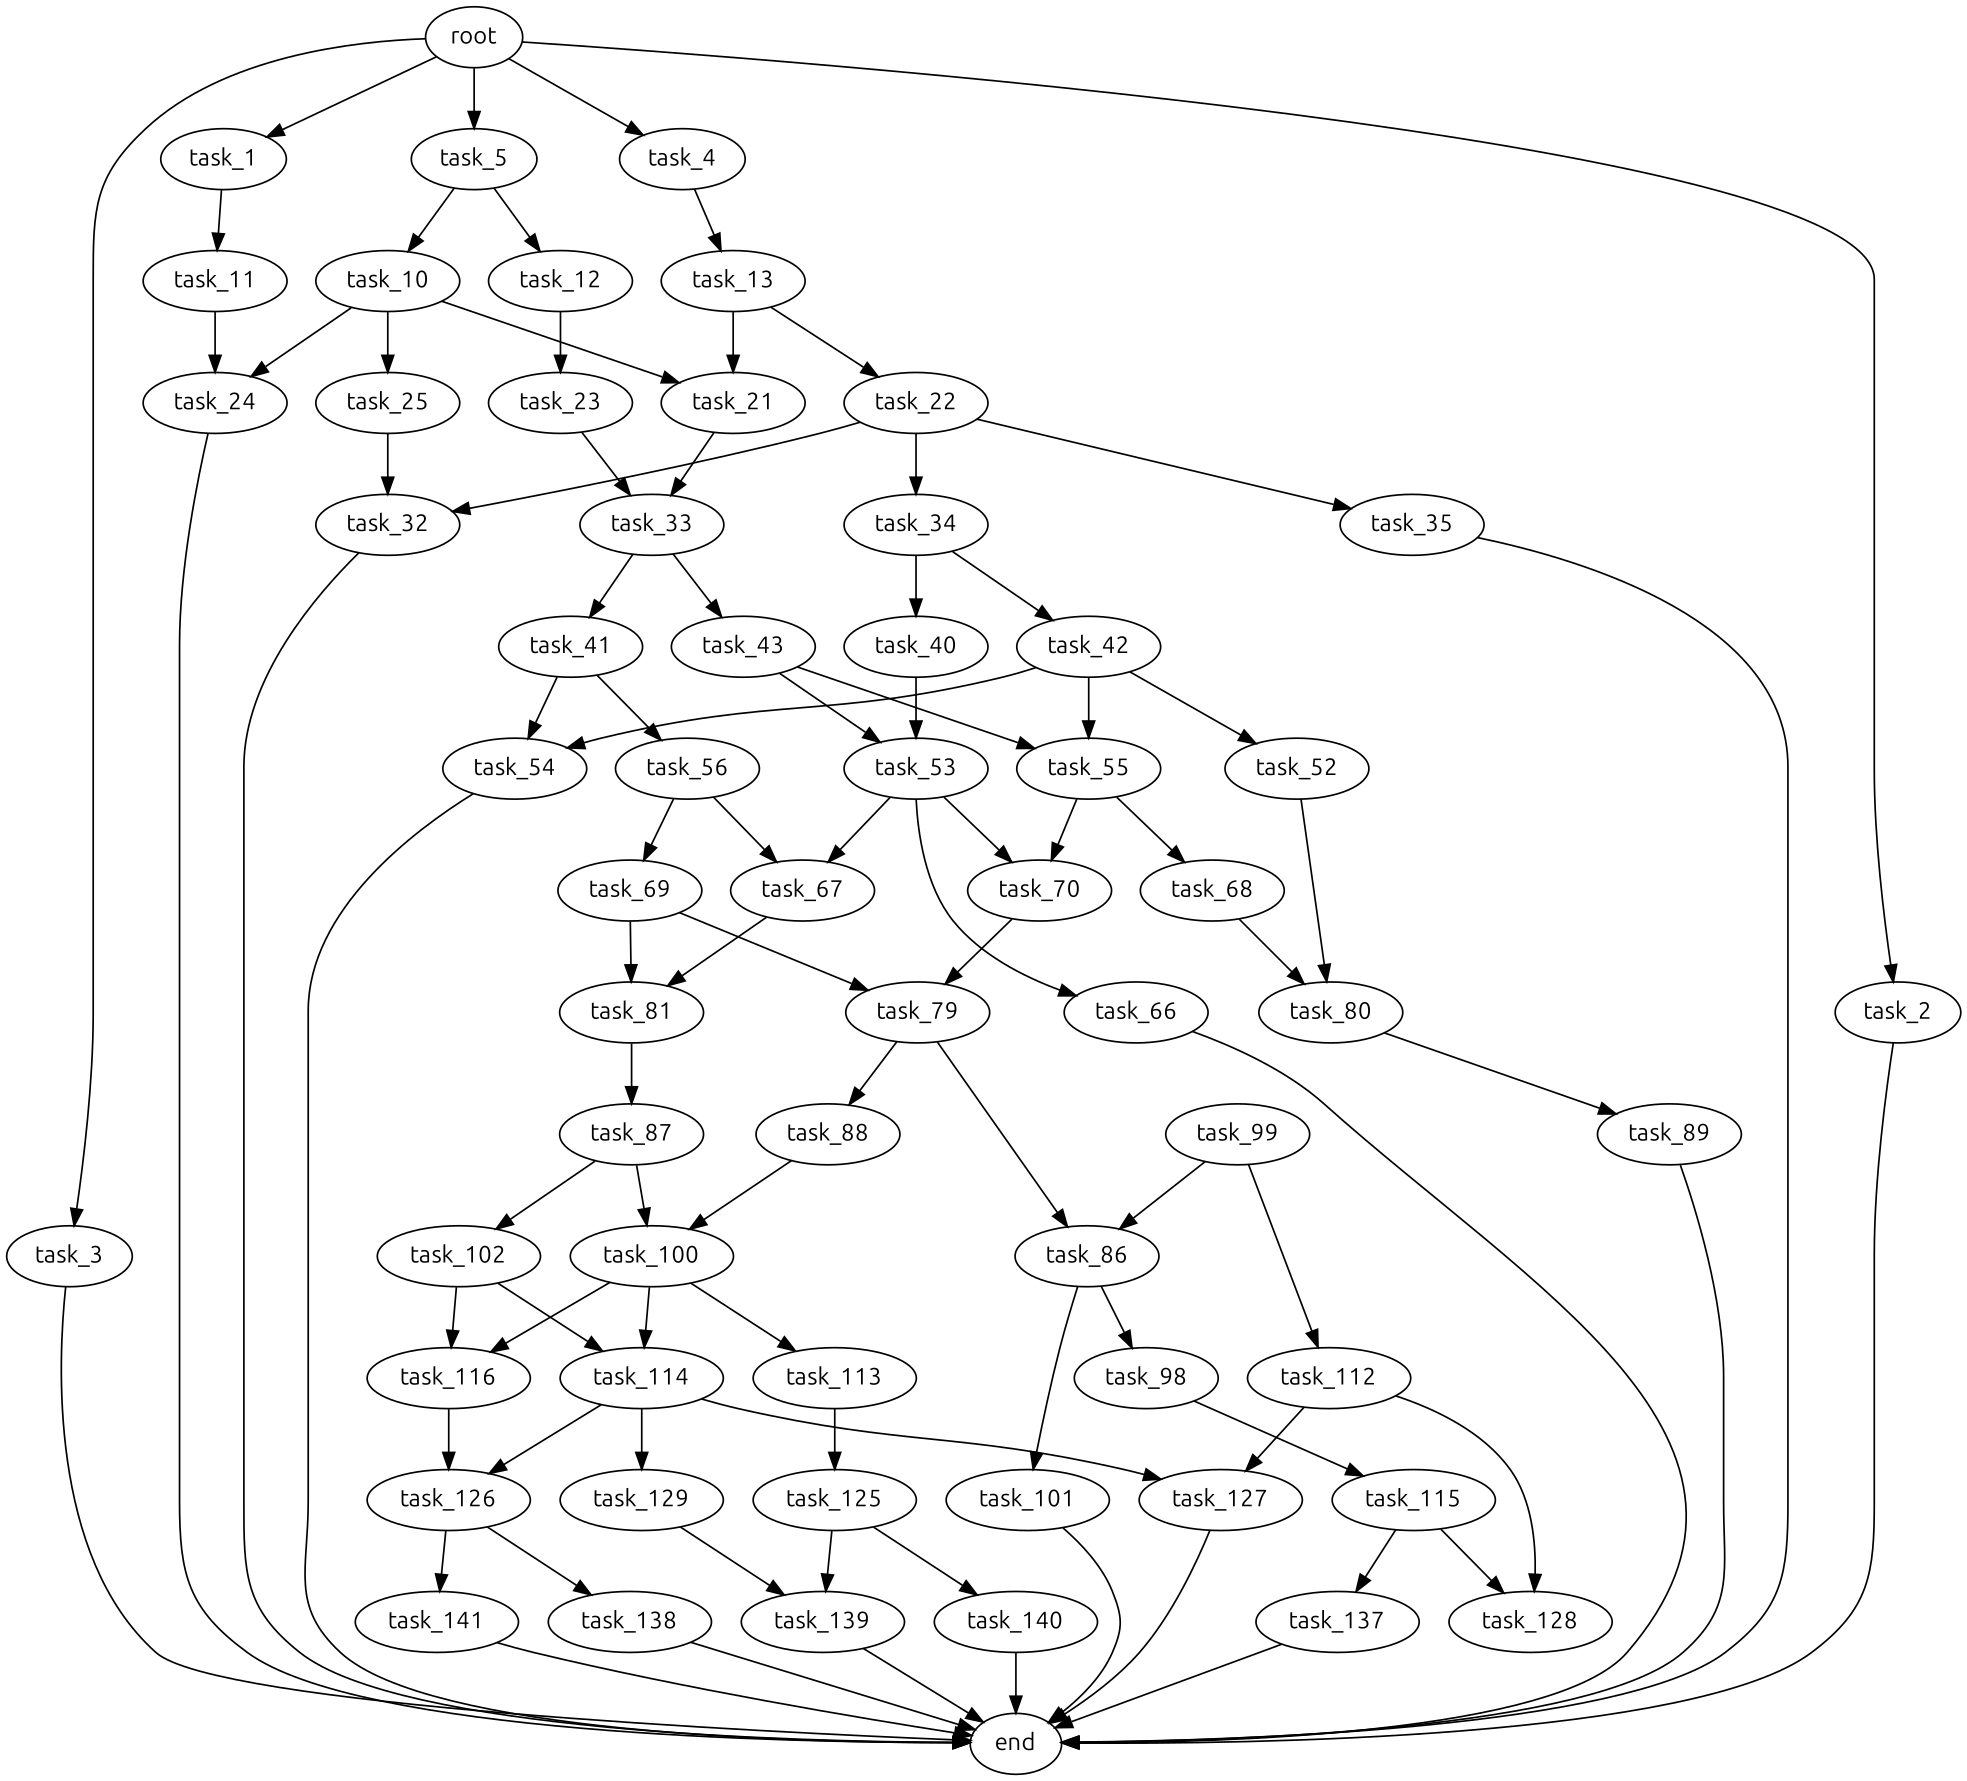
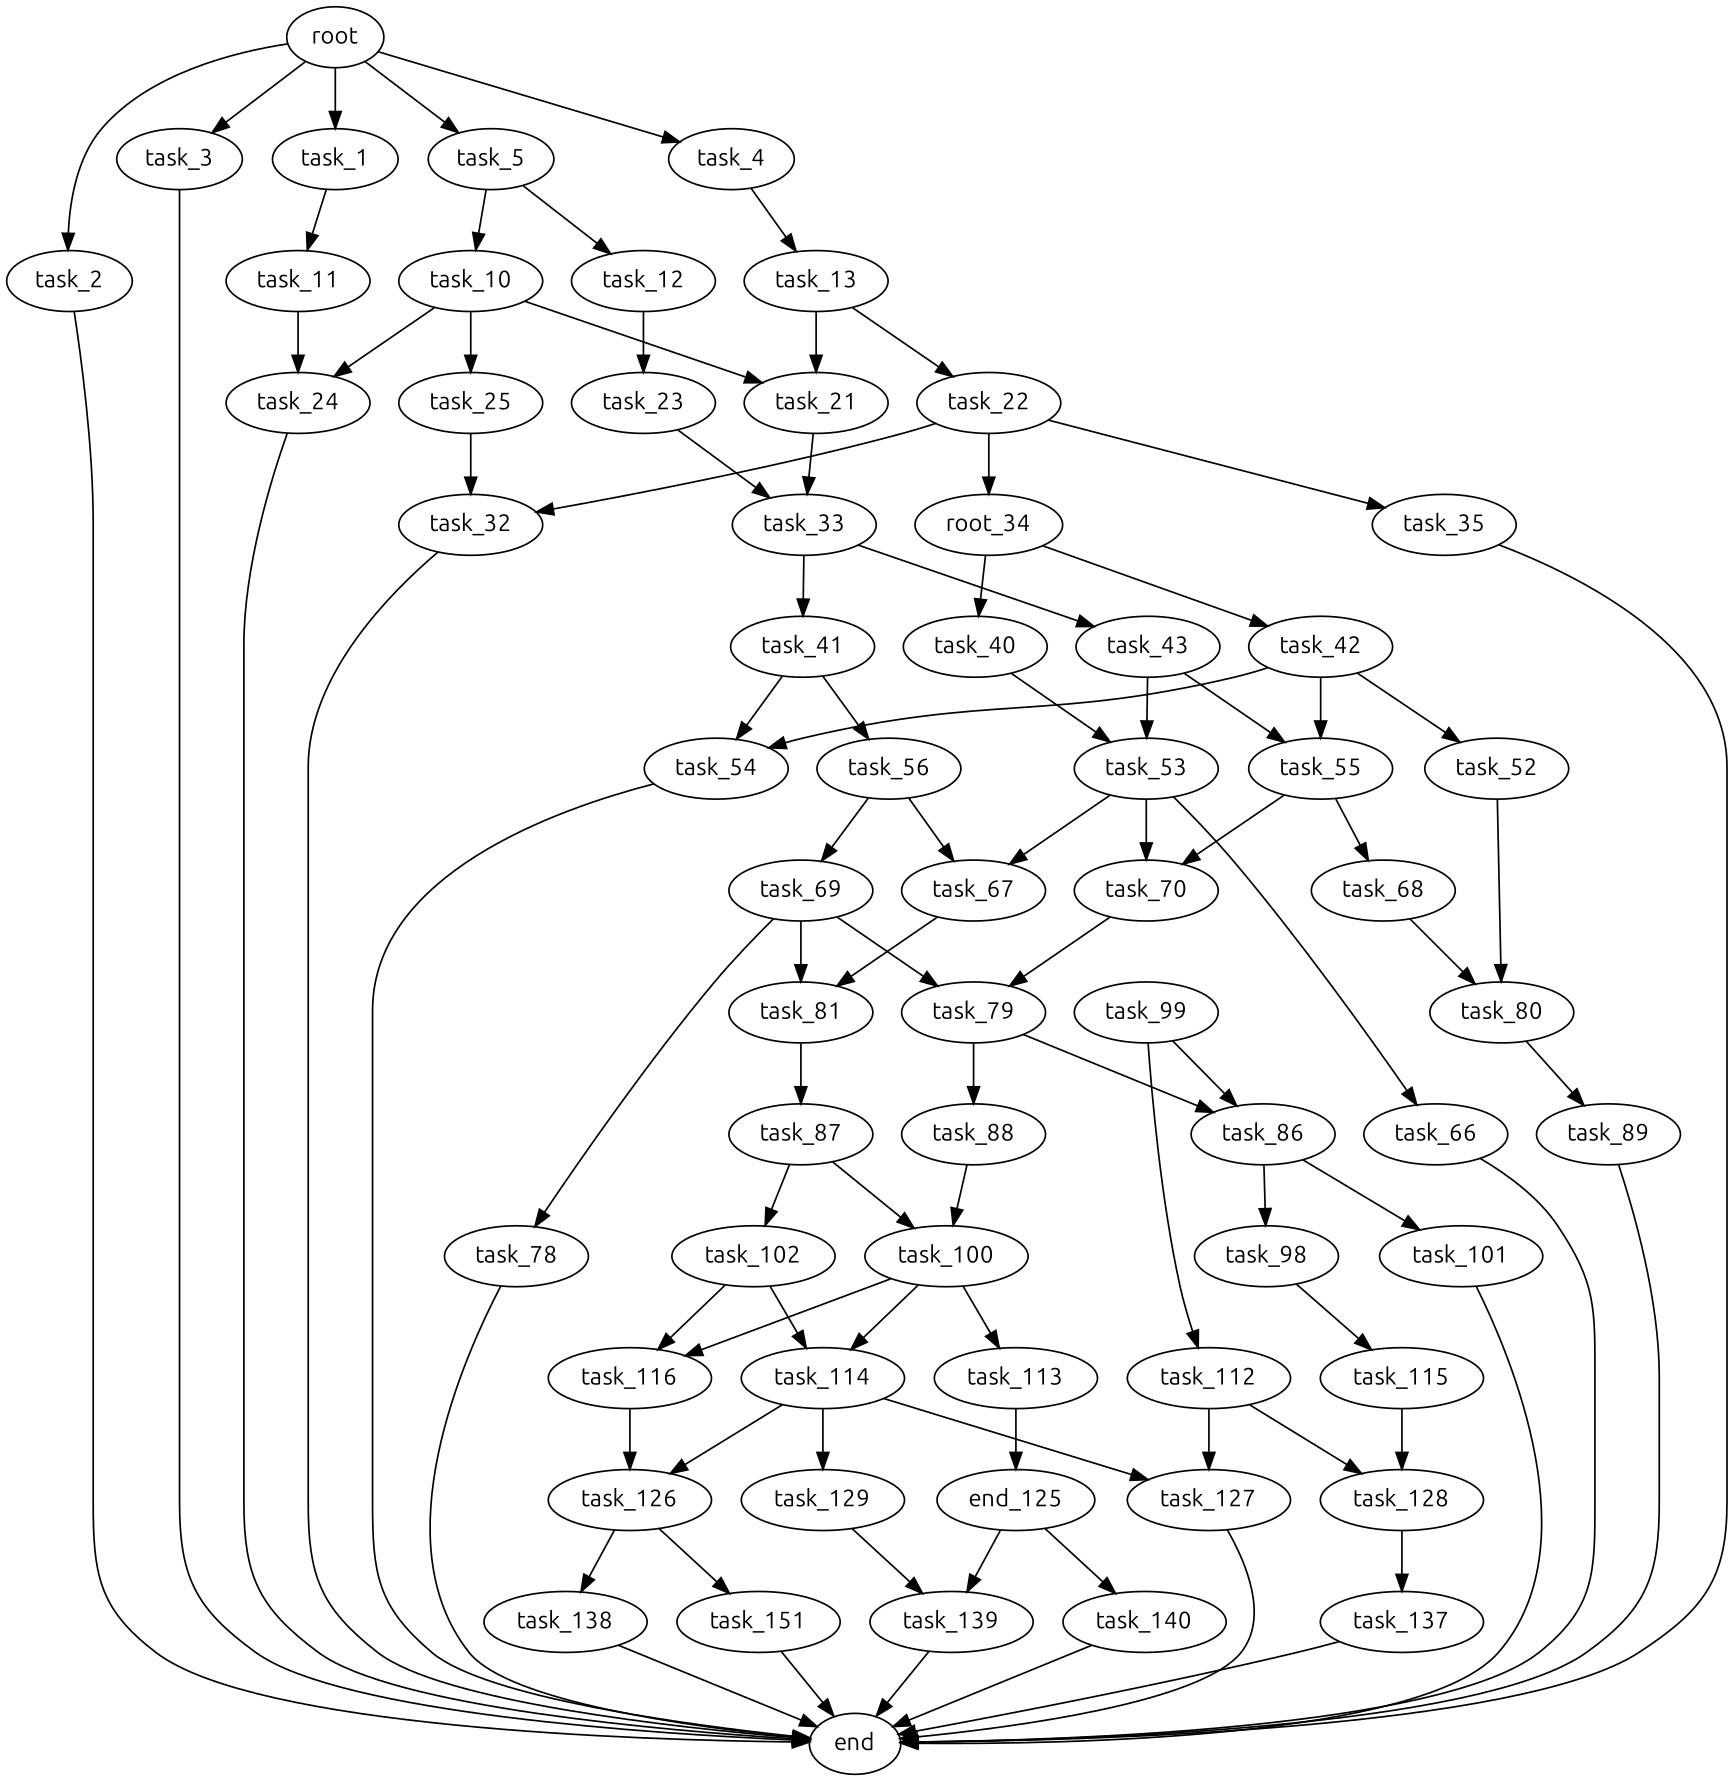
  digraph {
    fontname=Ubuntu
    node [fontname=Ubuntu]
    edge [fontname=Ubuntu]
    root
    task_1
    task_2
    task_3
    task_4
    task_5
    task_11
    end
    task_13
    task_10
    task_12
    task_24
    task_21
    task_22
    task_25
    task_23
    task_33
    task_32
-   task_34
+   task_34 [label=root_34]
    task_35
    task_41
    task_43
    task_40
    task_42
    task_54
    task_56
    task_53
    task_55
    task_52
    task_66
    task_67
    task_70
    task_69
    task_80
    task_68
    task_81
    task_79
+   task_78
    task_87
    task_89
    task_86
    task_88
    task_98
    task_101
    task_100
    task_102
    task_115
    task_99
    task_112
    task_113
    task_114
    task_116
    task_128
    task_127
-   task_125
+   task_125 [label=end_125]
    task_126
    task_129
    task_137
    task_139
    task_140
    task_138
-   task_141
+   task_141 [label=task_151]
    root -> task_1
    root -> task_2
    root -> task_3
    root -> task_4
    root -> task_5
    task_1 -> task_11
    task_2 -> end
    task_3 -> end
    task_4 -> task_13
    task_5 -> task_10
    task_5 -> task_12
    task_11 -> task_24
    task_13 -> task_21
    task_13 -> task_22
    task_10 -> task_24
    task_10 -> task_21
    task_10 -> task_25
    task_12 -> task_23
    task_24 -> end
    task_21 -> task_33
    task_22 -> task_32
    task_22 -> task_34
    task_22 -> task_35
    task_25 -> task_32
    task_23 -> task_33
    task_33 -> task_41
    task_33 -> task_43
    task_32 -> end
    task_34 -> task_40
    task_34 -> task_42
    task_35 -> end
    task_41 -> task_54
    task_41 -> task_56
    task_43 -> task_53
    task_43 -> task_55
    task_40 -> task_53
    task_42 -> task_54
    task_42 -> task_55
    task_42 -> task_52
    task_54 -> end
    task_56 -> task_67
    task_56 -> task_69
    task_53 -> task_66
    task_53 -> task_67
    task_53 -> task_70
    task_55 -> task_70
    task_55 -> task_68
    task_52 -> task_80
    task_66 -> end
    task_67 -> task_81
    task_70 -> task_79
    task_69 -> task_81
    task_69 -> task_79
+   task_69 -> task_78
    task_80 -> task_89
    task_68 -> task_80
    task_81 -> task_87
    task_79 -> task_86
    task_79 -> task_88
+   task_78 -> end
    task_87 -> task_100
    task_87 -> task_102
    task_89 -> end
    task_86 -> task_98
    task_86 -> task_101
    task_88 -> task_100
    task_98 -> task_115
    task_101 -> end
    task_100 -> task_113
    task_100 -> task_114
    task_100 -> task_116
    task_102 -> task_114
    task_102 -> task_116
    task_115 -> task_128
    task_99 -> task_86
    task_99 -> task_112
    task_112 -> task_128
    task_112 -> task_127
    task_113 -> task_125
    task_114 -> task_127
    task_114 -> task_126
    task_114 -> task_129
    task_116 -> task_126
-   task_115 -> task_137
+   task_128 -> task_137
    task_127 -> end
    task_125 -> task_139
    task_125 -> task_140
    task_126 -> task_138
    task_126 -> task_141
    task_129 -> task_139
    task_137 -> end
    task_139 -> end
    task_140 -> end
    task_138 -> end
    task_141 -> end
  }
